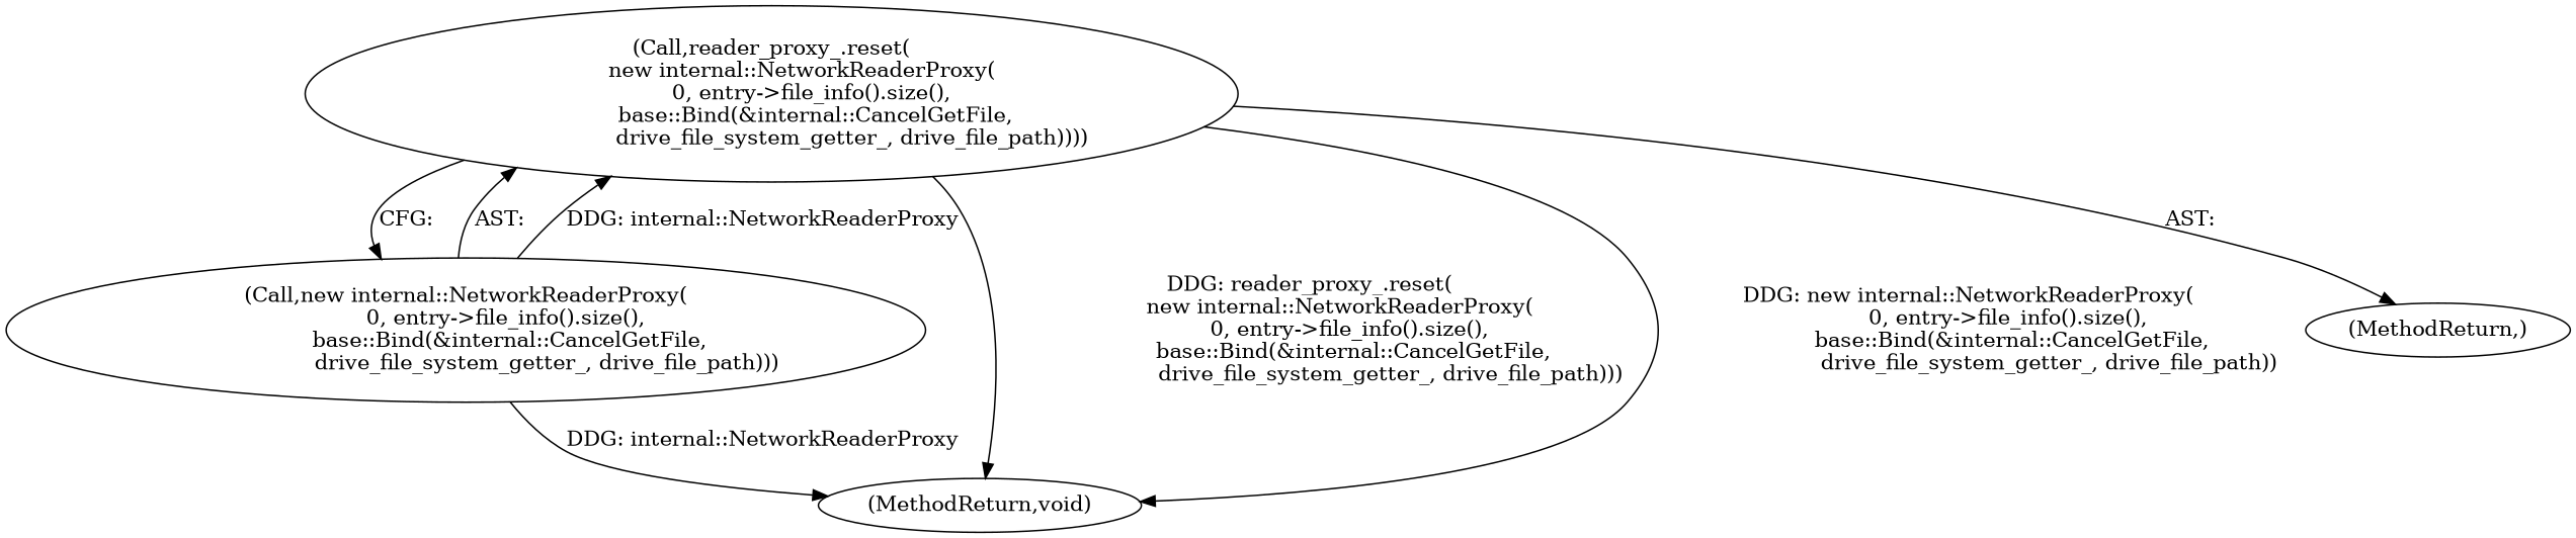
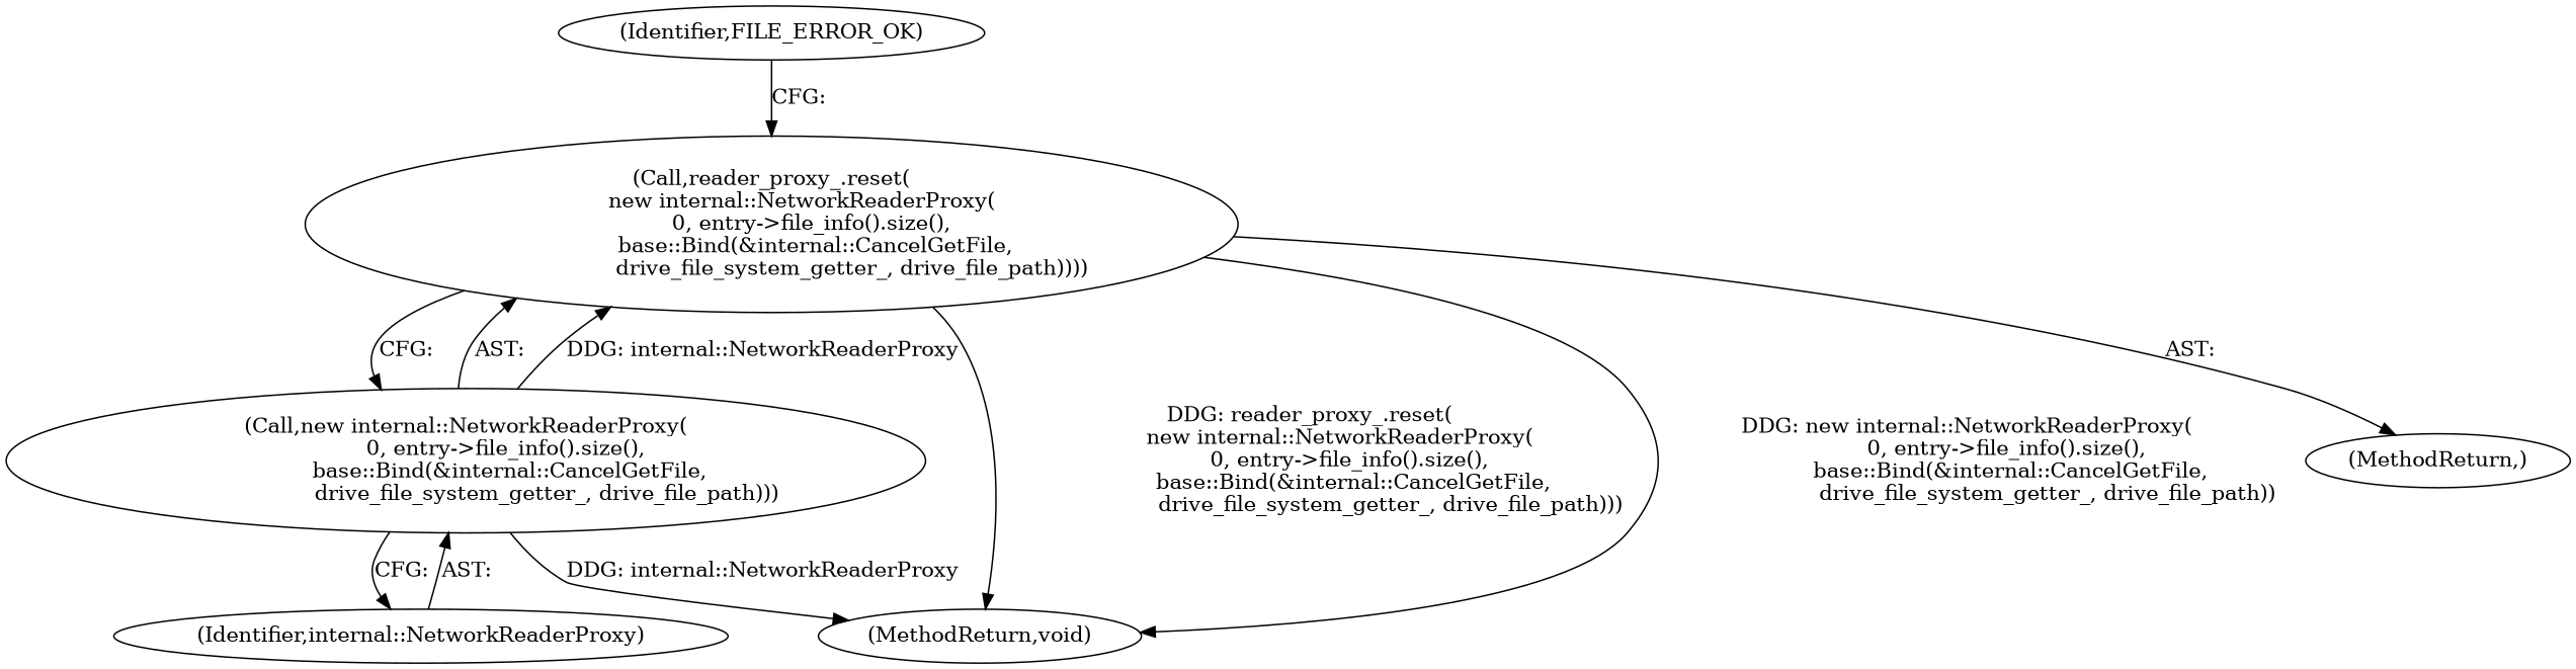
  digraph {
    n1 [label="(Call,reader_proxy_.reset(\n         new internal::NetworkReaderProxy(\n            0, entry->file_info().size(),\n             base::Bind(&internal::CancelGetFile,\n                        drive_file_system_getter_, drive_file_path))))"]
    n2 [label="(Call,new internal::NetworkReaderProxy(\n            0, entry->file_info().size(),\n             base::Bind(&internal::CancelGetFile,\n                        drive_file_system_getter_, drive_file_path)))"]
    n3 [label="(MethodReturn,void)"]
    n4 [label="(MethodReturn,)"]
+   n5 [label="(Identifier,internal::NetworkReaderProxy)"]
+   n6 [label="(Identifier,FILE_ERROR_OK)"]
    n1 -> n2 [label="CFG: "]
    n1 -> n3 [label="DDG: reader_proxy_.reset(\n         new internal::NetworkReaderProxy(\n            0, entry->file_info().size(),\n             base::Bind(&internal::CancelGetFile,\n                        drive_file_system_getter_, drive_file_path)))"]
    n1 -> n3 [label="DDG: new internal::NetworkReaderProxy(\n            0, entry->file_info().size(),\n             base::Bind(&internal::CancelGetFile,\n                        drive_file_system_getter_, drive_file_path))"]
    n1 -> n4 [label="AST: "]
    n2 -> n1 [label="AST: "]
    n2 -> n1 [label="DDG: internal::NetworkReaderProxy"]
    n2 -> n3 [label="DDG: internal::NetworkReaderProxy"]
+   n2 -> n5 [label="CFG: "]
+   n5 -> n2 [label="AST: "]
+   n6 -> n1 [label="CFG: "]
  }
